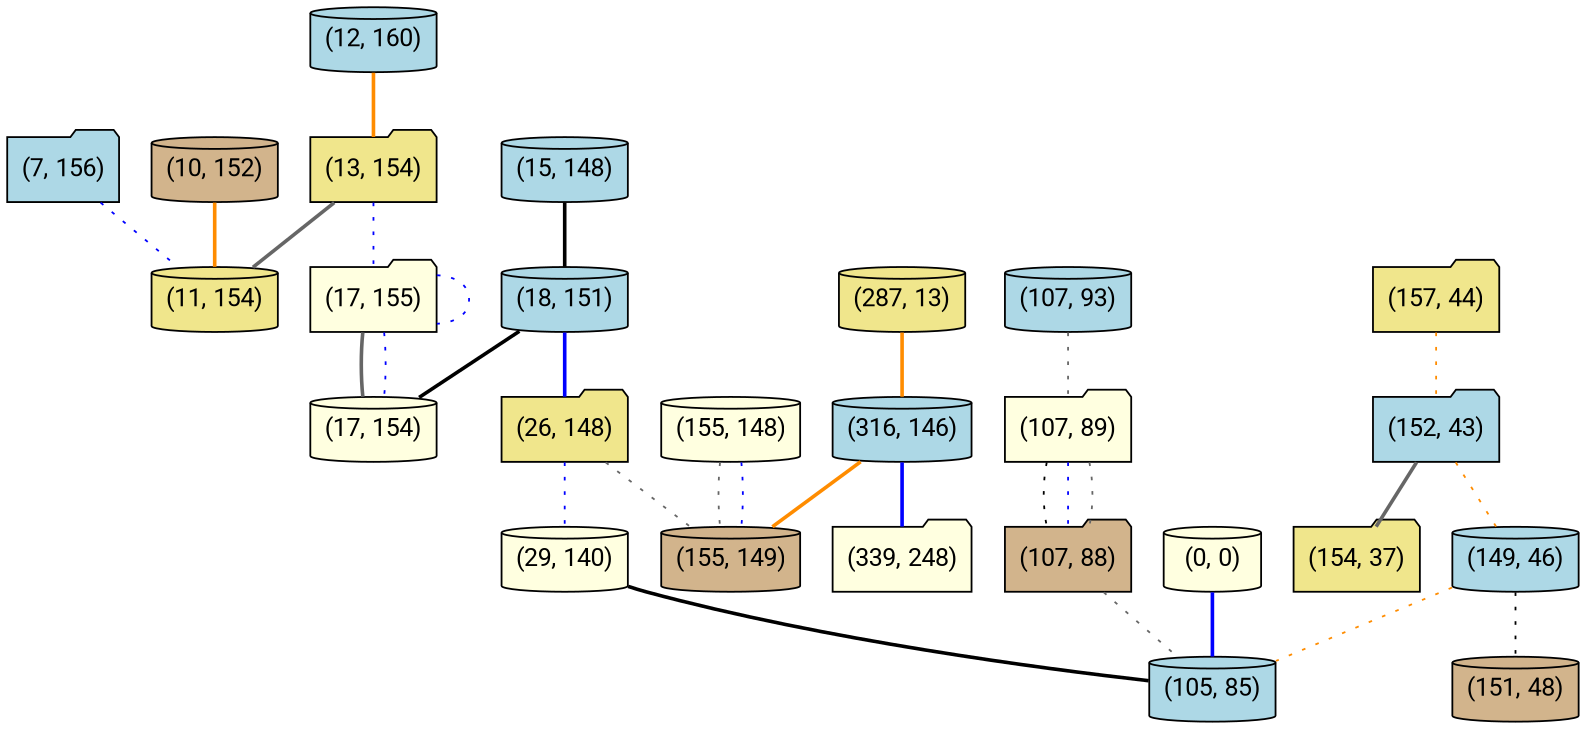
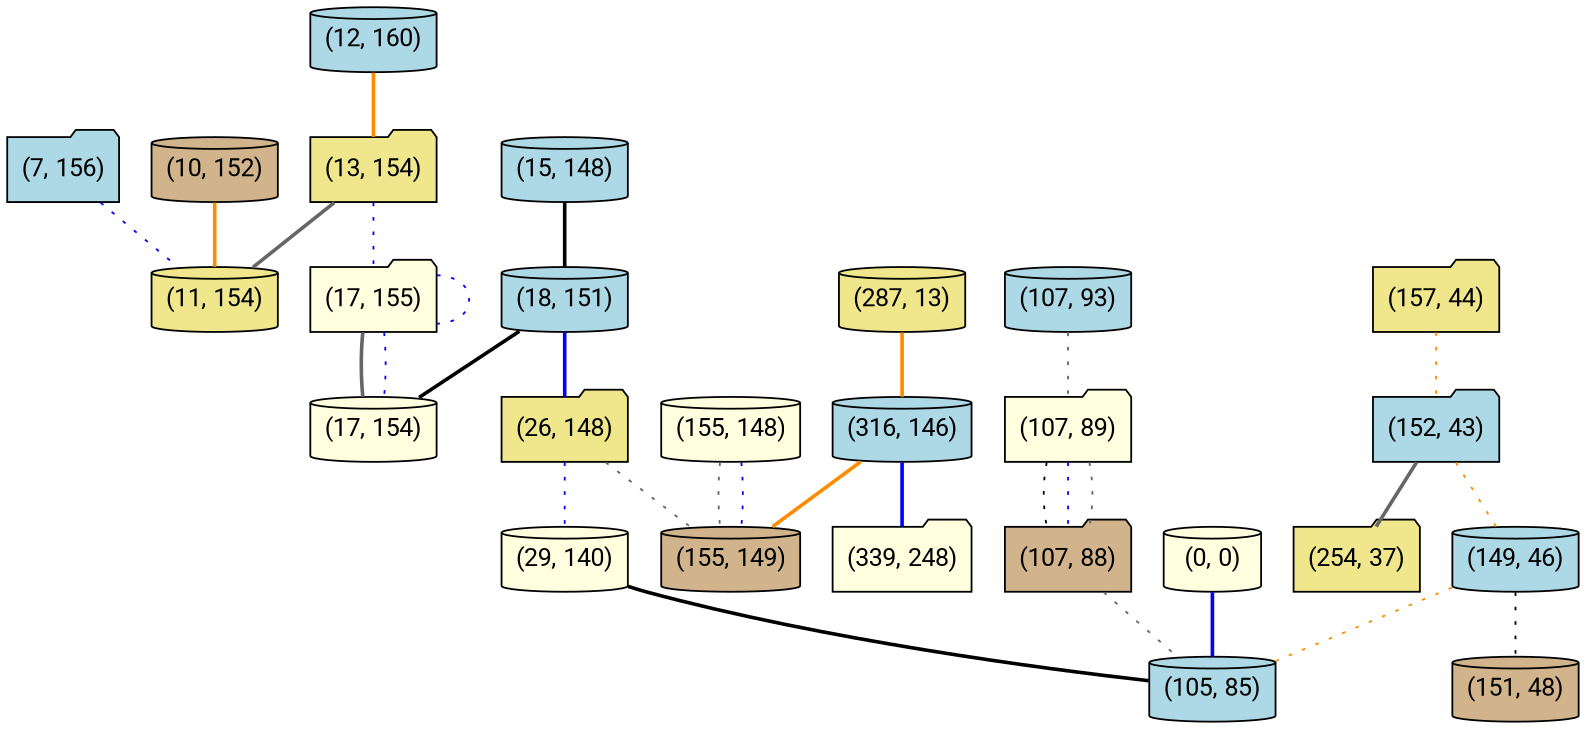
  graph {
    fontname=Roboto
    node [fillcolor=lightblue fontname=Roboto shape=cylinder style=filled]
    edge [color=blue fontname=Roboto style=dotted weight=1]
    "(13, 154)" [fillcolor=khaki shape=folder]
    "(12, 160)"
    "(11, 154)" [fillcolor=khaki]
    "(17, 155)" [fillcolor=lightyellow shape=folder]
    "(15, 148)"
    "(18, 151)"
    "(26, 148)" [fillcolor=khaki shape=folder]
    "(17, 154)" [fillcolor=lightyellow]
    "(107, 89)" [fillcolor=lightyellow shape=folder]
    "(107, 93)"
    "(107, 88)" [fillcolor=tan shape=folder]
    "(157, 44)" [fillcolor=khaki shape=folder]
    "(152, 43)" [shape=folder]
    "(149, 46)"
-   "(154, 37)" [fillcolor=khaki shape=folder]
+   "(154, 37)" [fillcolor=khaki shape=folder label="(254, 37)"]
    "(287, 13)" [fillcolor=khaki]
    "(316, 146)"
    "(155, 149)" [fillcolor=tan]
    "(339, 248)" [fillcolor=lightyellow shape=folder]
    "(105, 85)"
    "(29, 140)" [fillcolor=lightyellow]
    "(155, 148)" [fillcolor=lightyellow]
    "(7, 156)" [shape=folder]
    "(151, 48)" [fillcolor=tan]
    "(0, 0)" [fillcolor=lightyellow]
    "(10, 152)" [fillcolor=tan]
    "(13, 154)" -- "(11, 154)" [color=gray40 style=bold]
    "(13, 154)" -- "(17, 155)"
    "(12, 160)" -- "(13, 154)" [color=darkorange style=bold]
    "(17, 155)" -- "(17, 155)" [weight=2]
    "(17, 155)" -- "(17, 154)" [color=gray40 style=bold]
    "(17, 155)" -- "(17, 154)"
    "(15, 148)" -- "(18, 151)" [color=black style=bold]
    "(18, 151)" -- "(26, 148)" [style=bold]
    "(18, 151)" -- "(17, 154)" [color=black style=bold]
    "(26, 148)" -- "(155, 149)" [color=gray40]
    "(26, 148)" -- "(29, 140)"
    "(107, 89)" -- "(107, 88)" [color=black]
    "(107, 89)" -- "(107, 88)"
    "(107, 89)" -- "(107, 88)" [color=gray40]
    "(107, 93)" -- "(107, 89)" [color=gray40]
    "(107, 88)" -- "(105, 85)" [color=gray40]
    "(157, 44)" -- "(152, 43)" [color=darkorange]
    "(152, 43)" -- "(149, 46)" [color=darkorange]
    "(152, 43)" -- "(154, 37)" [color=gray40 style=bold]
    "(149, 46)" -- "(105, 85)" [color=darkorange]
    "(149, 46)" -- "(151, 48)" [color=black]
    "(287, 13)" -- "(316, 146)" [color=darkorange style=bold]
    "(316, 146)" -- "(155, 149)" [color=darkorange style=bold]
    "(316, 146)" -- "(339, 248)" [style=bold]
    "(29, 140)" -- "(105, 85)" [color=black style=bold]
    "(155, 148)" -- "(155, 149)" [color=gray40]
    "(155, 148)" -- "(155, 149)"
    "(7, 156)" -- "(11, 154)"
    "(0, 0)" -- "(105, 85)" [style=bold weight=4]
    "(10, 152)" -- "(11, 154)" [color=darkorange style=bold]
  }
